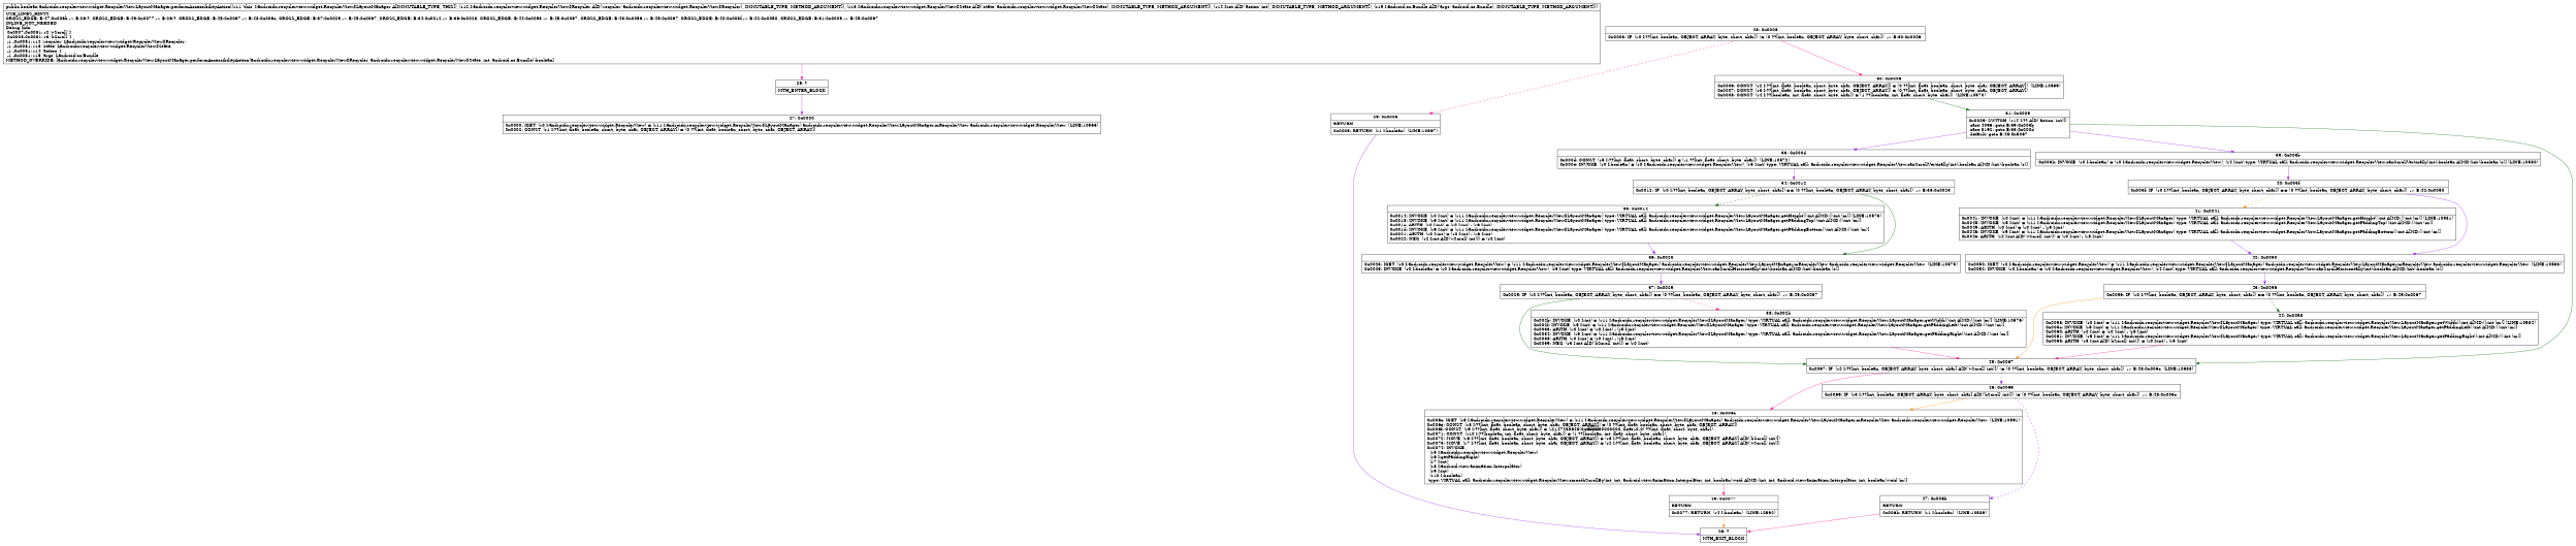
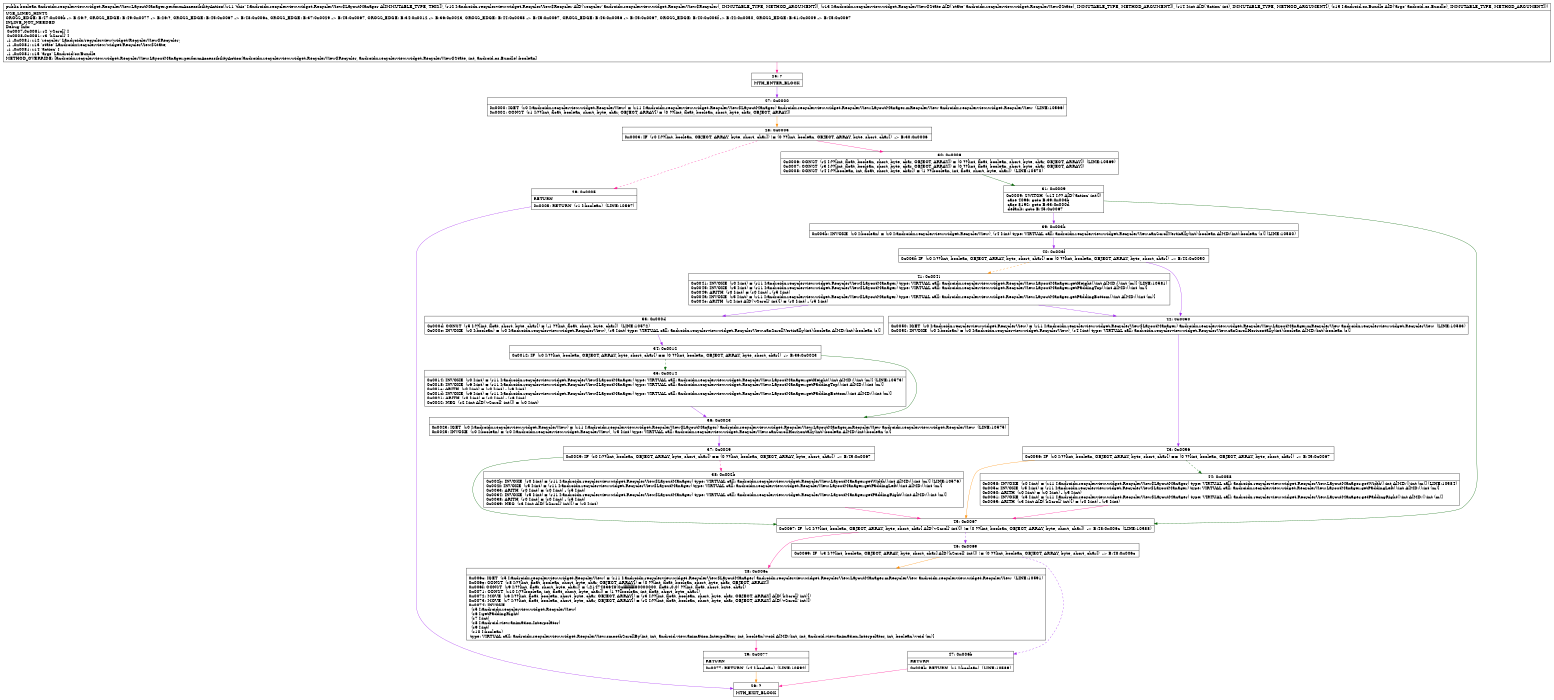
  digraph {
    node [shape=record]
    edge [color=purple]
    n1 [label="{25\:\ ?|MTH_ENTER_BLOCK\l}"]
    n2 [label="{27\:\ 0x0000|0x0000: IGET  (r0 I:androidx.recyclerview.widget.RecyclerView) = (r11 I:androidx.recyclerview.widget.RecyclerView$LayoutManager) androidx.recyclerview.widget.RecyclerView.LayoutManager.mRecyclerView androidx.recyclerview.widget.RecyclerView  (LINE:10566)\l0x0002: CONST  (r1 I:??[int, float, boolean, short, byte, char, OBJECT, ARRAY]) = (0 ??[int, float, boolean, short, byte, char, OBJECT, ARRAY]) \l}"]
    n3 [label="{28\:\ 0x0003|0x0003: IF  (r0 I:??[int, boolean, OBJECT, ARRAY, byte, short, char]) != (0 ??[int, boolean, OBJECT, ARRAY, byte, short, char])  \-\> B:30:0x0006 \l}"]
    n4 [label="{29\:\ 0x0005|RETURN\l|0x0005: RETURN  (r1 I:boolean)  (LINE:10567)\l}"]
    n5 [label="{30\:\ 0x0006|0x0006: CONST  (r2 I:??[int, float, boolean, short, byte, char, OBJECT, ARRAY]) = (0 ??[int, float, boolean, short, byte, char, OBJECT, ARRAY])  (LINE:10569)\l0x0007: CONST  (r3 I:??[int, float, boolean, short, byte, char, OBJECT, ARRAY]) = (0 ??[int, float, boolean, short, byte, char, OBJECT, ARRAY]) \l0x0008: CONST  (r4 I:??[boolean, int, float, short, byte, char]) = (1 ??[boolean, int, float, short, byte, char])  (LINE:10570)\l}"]
    n6 [label="{26\:\ ?|MTH_EXIT_BLOCK\l}"]
-   n7 [label="{31\:\ 0x0009|0x0009: SWITCH  (r14 I:?? A[D('action' int)])\l case 4096: goto B:39:0x003b\l case 8192: goto B:33:0x000d\l default: goto B:45:0x5067 \l}"]
+   n7 [label="{31\:\ 0x0009|0x0009: SWITCH  (r14 I:?? A[D('action' int)])\l case 4096: goto B:39:0x003b\l case 8192: goto B:33:0x000d\l default: goto B:45:0x0067 \l}"]
    n8 [label="{33\:\ 0x000d|0x000d: CONST  (r5 I:??[int, float, short, byte, char]) = (\-1 ??[int, float, short, byte, char])  (LINE:10572)\l0x000e: INVOKE  (r0 I:boolean) = (r0 I:androidx.recyclerview.widget.RecyclerView), (r5 I:int) type: VIRTUAL call: androidx.recyclerview.widget.RecyclerView.canScrollVertically(int):boolean A[MD:(int):boolean (s)]\l}"]
    n9 [label="{39\:\ 0x003b|0x003b: INVOKE  (r0 I:boolean) = (r0 I:androidx.recyclerview.widget.RecyclerView), (r4 I:int) type: VIRTUAL call: androidx.recyclerview.widget.RecyclerView.canScrollVertically(int):boolean A[MD:(int):boolean (s)] (LINE:10580)\l}"]
    n10 [label="{45\:\ 0x0067|0x0067: IF  (r2 I:??[int, boolean, OBJECT, ARRAY, byte, short, char] A[D('vScroll' int)]) != (0 ??[int, boolean, OBJECT, ARRAY, byte, short, char])  \-\> B:48:0x006c  (LINE:10588)\l}"]
    n11 [label="{34\:\ 0x0012|0x0012: IF  (r0 I:??[int, boolean, OBJECT, ARRAY, byte, short, char]) == (0 ??[int, boolean, OBJECT, ARRAY, byte, short, char])  \-\> B:36:0x0023 \l}"]
    n12 [label="{40\:\ 0x003f|0x003f: IF  (r0 I:??[int, boolean, OBJECT, ARRAY, byte, short, char]) == (0 ??[int, boolean, OBJECT, ARRAY, byte, short, char])  \-\> B:42:0x0050 \l}"]
    n13 [label="{46\:\ 0x0069|0x0069: IF  (r3 I:??[int, boolean, OBJECT, ARRAY, byte, short, char] A[D('hScroll' int)]) != (0 ??[int, boolean, OBJECT, ARRAY, byte, short, char])  \-\> B:48:0x006c \l}"]
    n14 [label="{48\:\ 0x006c|0x006c: IGET  (r5 I:androidx.recyclerview.widget.RecyclerView) = (r11 I:androidx.recyclerview.widget.RecyclerView$LayoutManager) androidx.recyclerview.widget.RecyclerView.LayoutManager.mRecyclerView androidx.recyclerview.widget.RecyclerView  (LINE:10591)\l0x006e: CONST  (r8 I:??[int, float, boolean, short, byte, char, OBJECT, ARRAY]) = (0 ??[int, float, boolean, short, byte, char, OBJECT, ARRAY]) \l0x006f: CONST  (r9 I:??[int, float, short, byte, char]) = (\-2147483648(0xffffffff80000000, float:\-0.0) ??[int, float, short, byte, char]) \l0x0071: CONST  (r10 I:??[boolean, int, float, short, byte, char]) = (1 ??[boolean, int, float, short, byte, char]) \l0x0072: MOVE  (r6 I:??[int, float, boolean, short, byte, char, OBJECT, ARRAY]) = (r3 I:??[int, float, boolean, short, byte, char, OBJECT, ARRAY] A[D('hScroll' int)]) \l0x0073: MOVE  (r7 I:??[int, float, boolean, short, byte, char, OBJECT, ARRAY]) = (r2 I:??[int, float, boolean, short, byte, char, OBJECT, ARRAY] A[D('vScroll' int)]) \l0x0074: INVOKE  \l  (r5 I:androidx.recyclerview.widget.RecyclerView)\l  (r6 I:getPaddingRight)\l  (r7 I:int)\l  (r8 I:android.view.animation.Interpolator)\l  (r9 I:int)\l  (r10 I:boolean)\l type: VIRTUAL call: androidx.recyclerview.widget.RecyclerView.smoothScrollBy(int, int, android.view.animation.Interpolator, int, boolean):void A[MD:(int, int, android.view.animation.Interpolator, int, boolean):void (m)]\l}"]
    n15 [label="{35\:\ 0x0014|0x0014: INVOKE  (r0 I:int) = (r11 I:androidx.recyclerview.widget.RecyclerView$LayoutManager) type: VIRTUAL call: androidx.recyclerview.widget.RecyclerView.LayoutManager.getHeight():int A[MD:():int (m)] (LINE:10573)\l0x0018: INVOKE  (r6 I:int) = (r11 I:androidx.recyclerview.widget.RecyclerView$LayoutManager) type: VIRTUAL call: androidx.recyclerview.widget.RecyclerView.LayoutManager.getPaddingTop():int A[MD:():int (m)]\l0x001c: ARITH  (r0 I:int) = (r0 I:int) \- (r6 I:int) \l0x001d: INVOKE  (r6 I:int) = (r11 I:androidx.recyclerview.widget.RecyclerView$LayoutManager) type: VIRTUAL call: androidx.recyclerview.widget.RecyclerView.LayoutManager.getPaddingBottom():int A[MD:():int (m)]\l0x0021: ARITH  (r0 I:int) = (r0 I:int) \- (r6 I:int) \l0x0022: NEG  (r2 I:int A[D('vScroll' int)]) = (r0 I:int) \l}"]
    n16 [label="{36\:\ 0x0023|0x0023: IGET  (r0 I:androidx.recyclerview.widget.RecyclerView) = (r11 I:androidx.recyclerview.widget.RecyclerView$LayoutManager) androidx.recyclerview.widget.RecyclerView.LayoutManager.mRecyclerView androidx.recyclerview.widget.RecyclerView  (LINE:10575)\l0x0025: INVOKE  (r0 I:boolean) = (r0 I:androidx.recyclerview.widget.RecyclerView), (r5 I:int) type: VIRTUAL call: androidx.recyclerview.widget.RecyclerView.canScrollHorizontally(int):boolean A[MD:(int):boolean (s)]\l}"]
    n17 [label="{37\:\ 0x0029|0x0029: IF  (r0 I:??[int, boolean, OBJECT, ARRAY, byte, short, char]) == (0 ??[int, boolean, OBJECT, ARRAY, byte, short, char])  \-\> B:45:0x0067 \l}"]
    n18 [label="{38\:\ 0x002b|0x002b: INVOKE  (r0 I:int) = (r11 I:androidx.recyclerview.widget.RecyclerView$LayoutManager) type: VIRTUAL call: androidx.recyclerview.widget.RecyclerView.LayoutManager.getWidth():int A[MD:():int (m)] (LINE:10576)\l0x002f: INVOKE  (r5 I:int) = (r11 I:androidx.recyclerview.widget.RecyclerView$LayoutManager) type: VIRTUAL call: androidx.recyclerview.widget.RecyclerView.LayoutManager.getPaddingLeft():int A[MD:():int (m)]\l0x0033: ARITH  (r0 I:int) = (r0 I:int) \- (r5 I:int) \l0x0034: INVOKE  (r5 I:int) = (r11 I:androidx.recyclerview.widget.RecyclerView$LayoutManager) type: VIRTUAL call: androidx.recyclerview.widget.RecyclerView.LayoutManager.getPaddingRight():int A[MD:():int (m)]\l0x0038: ARITH  (r0 I:int) = (r0 I:int) \- (r5 I:int) \l0x0039: NEG  (r3 I:int A[D('hScroll' int)]) = (r0 I:int) \l}"]
    n19 [label="{41\:\ 0x0041|0x0041: INVOKE  (r0 I:int) = (r11 I:androidx.recyclerview.widget.RecyclerView$LayoutManager) type: VIRTUAL call: androidx.recyclerview.widget.RecyclerView.LayoutManager.getHeight():int A[MD:():int (m)] (LINE:10581)\l0x0045: INVOKE  (r5 I:int) = (r11 I:androidx.recyclerview.widget.RecyclerView$LayoutManager) type: VIRTUAL call: androidx.recyclerview.widget.RecyclerView.LayoutManager.getPaddingTop():int A[MD:():int (m)]\l0x0049: ARITH  (r0 I:int) = (r0 I:int) \- (r5 I:int) \l0x004a: INVOKE  (r5 I:int) = (r11 I:androidx.recyclerview.widget.RecyclerView$LayoutManager) type: VIRTUAL call: androidx.recyclerview.widget.RecyclerView.LayoutManager.getPaddingBottom():int A[MD:():int (m)]\l0x004e: ARITH  (r2 I:int A[D('vScroll' int)]) = (r0 I:int) \- (r5 I:int) \l}"]
    n20 [label="{42\:\ 0x0050|0x0050: IGET  (r0 I:androidx.recyclerview.widget.RecyclerView) = (r11 I:androidx.recyclerview.widget.RecyclerView$LayoutManager) androidx.recyclerview.widget.RecyclerView.LayoutManager.mRecyclerView androidx.recyclerview.widget.RecyclerView  (LINE:10583)\l0x0052: INVOKE  (r0 I:boolean) = (r0 I:androidx.recyclerview.widget.RecyclerView), (r4 I:int) type: VIRTUAL call: androidx.recyclerview.widget.RecyclerView.canScrollHorizontally(int):boolean A[MD:(int):boolean (s)]\l}"]
    n21 [label="{43\:\ 0x0056|0x0056: IF  (r0 I:??[int, boolean, OBJECT, ARRAY, byte, short, char]) == (0 ??[int, boolean, OBJECT, ARRAY, byte, short, char])  \-\> B:45:0x0067 \l}"]
    n22 [label="{44\:\ 0x0058|0x0058: INVOKE  (r0 I:int) = (r11 I:androidx.recyclerview.widget.RecyclerView$LayoutManager) type: VIRTUAL call: androidx.recyclerview.widget.RecyclerView.LayoutManager.getWidth():int A[MD:():int (m)] (LINE:10584)\l0x005c: INVOKE  (r5 I:int) = (r11 I:androidx.recyclerview.widget.RecyclerView$LayoutManager) type: VIRTUAL call: androidx.recyclerview.widget.RecyclerView.LayoutManager.getPaddingLeft():int A[MD:():int (m)]\l0x0060: ARITH  (r0 I:int) = (r0 I:int) \- (r5 I:int) \l0x0061: INVOKE  (r5 I:int) = (r11 I:androidx.recyclerview.widget.RecyclerView$LayoutManager) type: VIRTUAL call: androidx.recyclerview.widget.RecyclerView.LayoutManager.getPaddingRight():int A[MD:():int (m)]\l0x0065: ARITH  (r3 I:int A[D('hScroll' int)]) = (r0 I:int) \- (r5 I:int) \l}"]
    n23 [label="{47\:\ 0x006b|RETURN\l|0x006b: RETURN  (r1 I:boolean)  (LINE:10589)\l}"]
    n24 [label="{49\:\ 0x0077|RETURN\l|0x0077: RETURN  (r4 I:boolean)  (LINE:10592)\l}"]
    n25 [label="{public boolean androidx.recyclerview.widget.RecyclerView.LayoutManager.performAccessibilityAction((r11 'this' I:androidx.recyclerview.widget.RecyclerView$LayoutManager A[IMMUTABLE_TYPE, THIS]), (r12 I:androidx.recyclerview.widget.RecyclerView$Recycler A[D('recycler' androidx.recyclerview.widget.RecyclerView$Recycler), IMMUTABLE_TYPE, METHOD_ARGUMENT]), (r13 I:androidx.recyclerview.widget.RecyclerView$State A[D('state' androidx.recyclerview.widget.RecyclerView$State), IMMUTABLE_TYPE, METHOD_ARGUMENT]), (r14 I:int A[D('action' int), IMMUTABLE_TYPE, METHOD_ARGUMENT]), (r15 I:android.os.Bundle A[D('args' android.os.Bundle), IMMUTABLE_TYPE, METHOD_ARGUMENT]))  | USE_LINES_HINTS\lCROSS_EDGE: B:47:0x006b \-\> B:26:?, CROSS_EDGE: B:49:0x0077 \-\> B:26:?, CROSS_EDGE: B:45:0x0067 \-\> B:48:0x006c, CROSS_EDGE: B:37:0x0029 \-\> B:45:0x0067, CROSS_EDGE: B:34:0x0012 \-\> B:36:0x0023, CROSS_EDGE: B:44:0x0058 \-\> B:45:0x0067, CROSS_EDGE: B:43:0x0056 \-\> B:45:0x0067, CROSS_EDGE: B:40:0x003f \-\> B:42:0x0050, CROSS_EDGE: B:31:0x0009 \-\> B:45:0x0067\lINLINE_NOT_NEEDED\lDebug Info:\l  0x0007\-0x0081: r2 'vScroll' I\l  0x0008\-0x0081: r3 'hScroll' I\l  \-1 \-0x0081: r12 'recycler' Landroidx\/recyclerview\/widget\/RecyclerView$Recycler;\l  \-1 \-0x0081: r13 'state' Landroidx\/recyclerview\/widget\/RecyclerView$State;\l  \-1 \-0x0081: r14 'action' I\l  \-1 \-0x0081: r15 'args' Landroid\/os\/Bundle;\lMETHOD_OVERRIDE: [androidx.recyclerview.widget.RecyclerView.LayoutManager.performAccessibilityAction(androidx.recyclerview.widget.RecyclerView$Recycler, androidx.recyclerview.widget.RecyclerView$State, int, android.os.Bundle):boolean]\l}"]
    n1 -> n2
+   n2 -> n3 [color=darkorange]
    n3 -> n4 [color=deeppink style=dashed]
    n3 -> n5 [color=deeppink]
    n4 -> n6
    n5 -> n7 [color=darkgreen]
-   n7 -> n8
+   n19 -> n8
    n7 -> n9
    n7 -> n10 [color=darkgreen]
    n8 -> n11
    n9 -> n12
    n10 -> n13 [style=dashed]
    n10 -> n14 [color=deeppink]
    n11 -> n15 [color=darkgreen style=dashed]
    n11 -> n16 [color=darkgreen]
    n12 -> n19 [color=darkorange style=dashed]
    n12 -> n20
    n13 -> n14 [color=darkorange]
    n13 -> n23 [style=dashed]
    n14 -> n24 [color=deeppink]
    n15 -> n16
    n16 -> n17
    n17 -> n10 [color=darkgreen]
    n17 -> n18 [color=deeppink style=dashed]
    n18 -> n10 [color=deeppink]
    n19 -> n20
    n20 -> n21
    n21 -> n10 [color=darkorange]
    n21 -> n22 [color=darkgreen style=dashed]
    n22 -> n10 [color=deeppink]
    n23 -> n6 [color=deeppink]
    n24 -> n6 [color=darkorange]
    n25 -> n1 [color=deeppink]
  }
